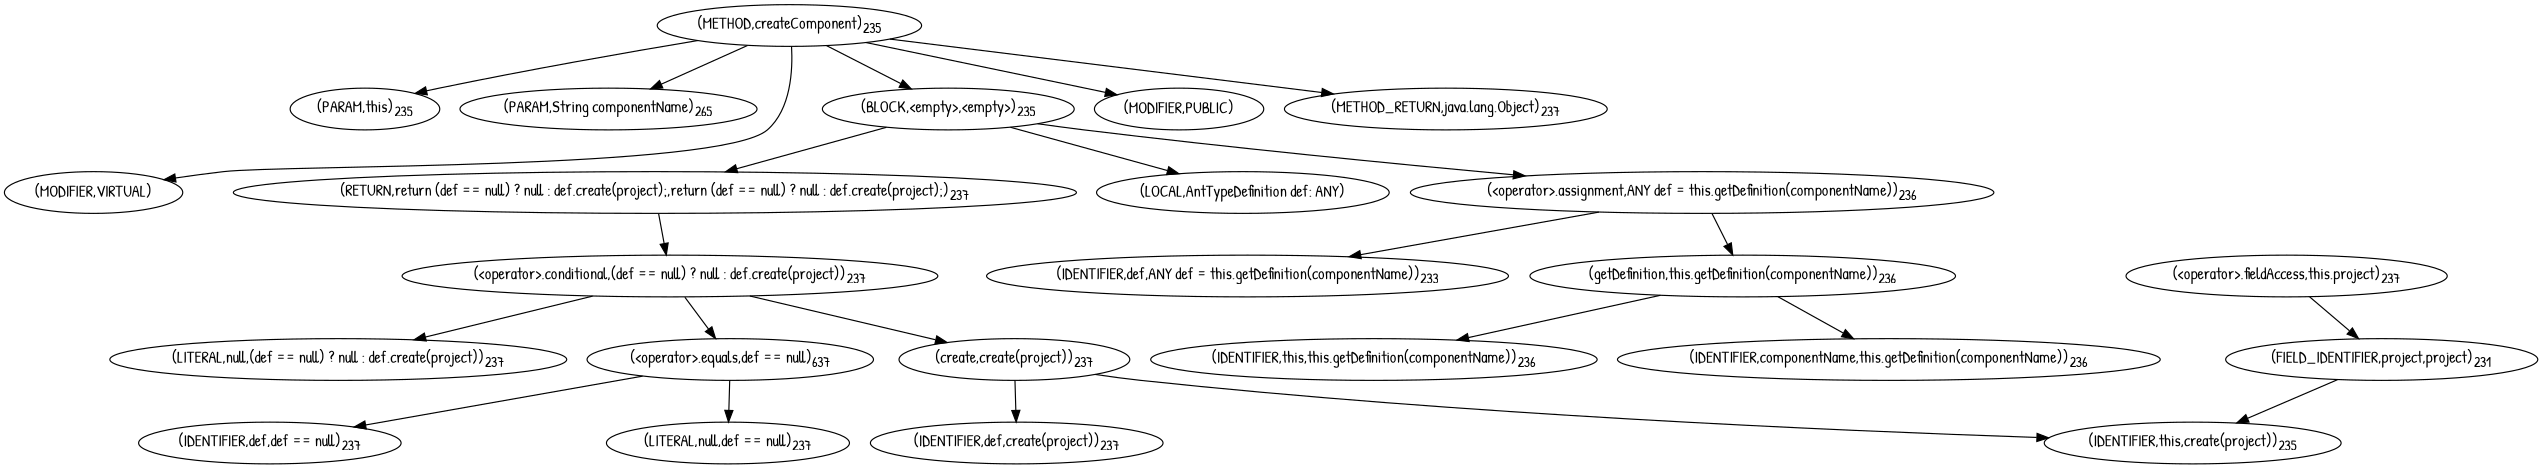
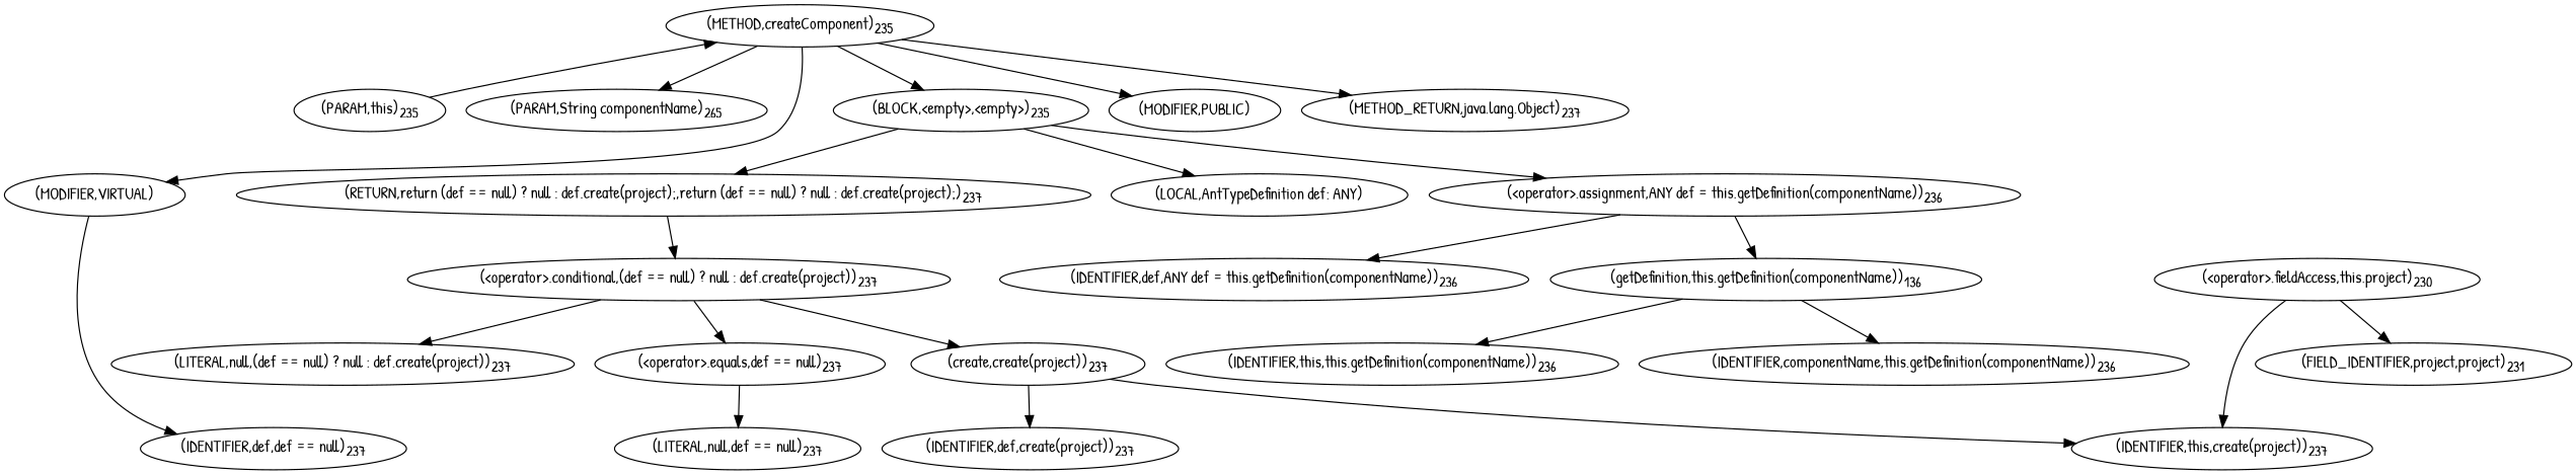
  digraph {
    fontname="Patrick Hand"
    node [fontname="Patrick Hand"]
    edge [fontname="Patrick Hand"]
    n1 [label=<(METHOD,createComponent)<SUB>235</SUB>>]
    n2 [label=<(PARAM,this)<SUB>235</SUB>>]
    n3 [label=<(PARAM,String componentName)<SUB>265</SUB>>]
    n4 [label=<(BLOCK,&lt;empty&gt;,&lt;empty&gt;)<SUB>235</SUB>>]
    n5 [label=<(MODIFIER,PUBLIC)>]
    n6 [label=<(MODIFIER,VIRTUAL)>]
    n7 [label=<(METHOD_RETURN,java.lang.Object)<SUB>237</SUB>>]
    n8 [label=<(LOCAL,AntTypeDefinition def: ANY)>]
    n9 [label=<(&lt;operator&gt;.assignment,ANY def = this.getDefinition(componentName))<SUB>236</SUB>>]
    n10 [label=<(RETURN,return (def == null) ? null : def.create(project);,return (def == null) ? null : def.create(project);)<SUB>237</SUB>>]
-   n11 [label=<(IDENTIFIER,def,ANY def = this.getDefinition(componentName))<SUB>233</SUB>>]
-   n12 [label=<(getDefinition,this.getDefinition(componentName))<SUB>236</SUB>>]
+   n11 [label=<(IDENTIFIER,def,ANY def = this.getDefinition(componentName))<SUB>236</SUB>>]
+   n12 [label=<(getDefinition,this.getDefinition(componentName))<SUB>136</SUB>>]
    n13 [label=<(&lt;operator&gt;.conditional,(def == null) ? null : def.create(project))<SUB>237</SUB>>]
    n14 [label=<(IDENTIFIER,this,this.getDefinition(componentName))<SUB>236</SUB>>]
    n15 [label=<(IDENTIFIER,componentName,this.getDefinition(componentName))<SUB>236</SUB>>]
-   n16 [label=<(&lt;operator&gt;.equals,def == null)<SUB>637</SUB>>]
+   n16 [label=<(&lt;operator&gt;.equals,def == null)<SUB>237</SUB>>]
    n17 [label=<(LITERAL,null,(def == null) ? null : def.create(project))<SUB>237</SUB>>]
    n18 [label=<(create,create(project))<SUB>237</SUB>>]
    n19 [label=<(IDENTIFIER,def,def == null)<SUB>237</SUB>>]
    n20 [label=<(LITERAL,null,def == null)<SUB>237</SUB>>]
    n21 [label=<(IDENTIFIER,def,create(project))<SUB>237</SUB>>]
-   n22 [label=<(IDENTIFIER,this,create(project))<SUB>235</SUB>>]
-   n23 [label=<(&lt;operator&gt;.fieldAccess,this.project)<SUB>237</SUB>>]
+   n22 [label=<(IDENTIFIER,this,create(project))<SUB>237</SUB>>]
+   n23 [label=<(&lt;operator&gt;.fieldAccess,this.project)<SUB>230</SUB>>]
    n24 [label=<(FIELD_IDENTIFIER,project,project)<SUB>231</SUB>>]
-   n1 -> n2
+   n2 -> n1
    n1 -> n3
    n1 -> n4
    n1 -> n5
    n1 -> n6
    n1 -> n7
    n4 -> n8
    n4 -> n9
    n4 -> n10
    n9 -> n11
    n9 -> n12
    n10 -> n13
    n12 -> n14
    n12 -> n15
    n13 -> n16
    n13 -> n17
    n13 -> n18
-   n16 -> n19
+   n6 -> n19
    n16 -> n20
    n18 -> n21
    n18 -> n22
-   n24 -> n22
+   n23 -> n22
    n23 -> n24
  }
